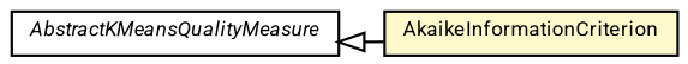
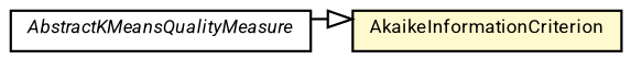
  digraph {
    nodesep=0.15
    rankdir=LR
    ranksep=0.25
    node [fontcolor=black fontname=Roboto fontsize=8 margin=0 shape=plaintext]
    n1 [height=0 label=<<table title="de.lmu.ifi.dbs.elki.algorithm.clustering.kmeans.quality.AbstractKMeansQualityMeasure" border="0" cellborder="1" cellspacing="0" cellpadding="2" href="AbstractKMeansQualityMeasure.html" target="_parent"> 		<tr><td><table border="0" cellspacing="0" cellpadding="1"> 		<tr><td align="center" balign="center"> <font face="Roboto"><i>AbstractKMeansQualityMeasure</i></font> </td></tr> 		</table></td></tr> 		</table>> width=0]
    n2 [height=0 label=<<table title="de.lmu.ifi.dbs.elki.algorithm.clustering.kmeans.quality.AkaikeInformationCriterion" border="0" cellborder="1" cellspacing="0" cellpadding="2" bgcolor="lemonChiffon" href="AkaikeInformationCriterion.html" target="_parent"> 		<tr><td><table border="0" cellspacing="0" cellpadding="1"> 		<tr><td align="center" balign="center"> <font face="Roboto">AkaikeInformationCriterion</font> </td></tr> 		</table></td></tr> 		</table>> width=0]
-   n1 -> n2 [arrowtail=empty color=black dir=back fontname=Roboto fontsize=7 labelfontname=Roboto labelfontsize=7 weight=10]
+   n2 -> n1 [arrowtail=empty color=black dir=back fontname=Roboto fontsize=7 labelfontname=Roboto labelfontsize=7 weight=10]
  }
